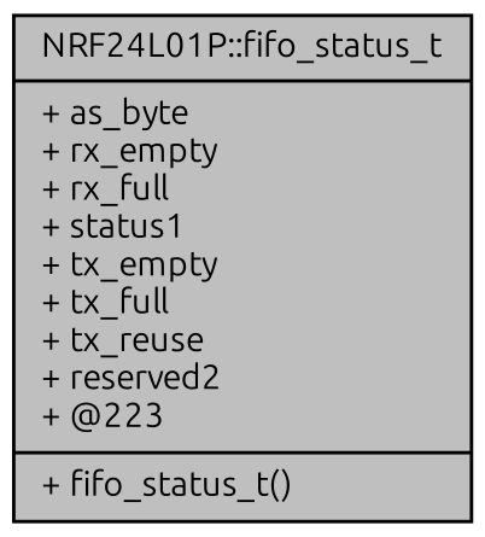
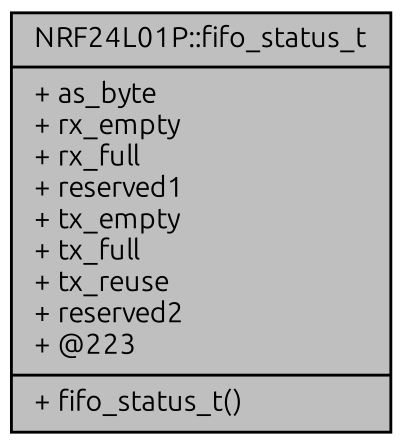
  digraph {
    fontname=Ubuntu
-   n1 [color=black fillcolor=grey75 fontcolor=black fontname=Ubuntu fontsize=10 height=0.2 label="{NRF24L01P::fifo_status_t\n|+ as_byte\l+ rx_empty\l+ rx_full\l+ status1\l+ tx_empty\l+ tx_full\l+ tx_reuse\l+ reserved2\l+ @223\l|+ fifo_status_t()\l}" shape=record style=filled width=0.4]
+   n1 [color=black fillcolor=grey75 fontcolor=black fontname=Ubuntu fontsize=10 height=0.2 label="{NRF24L01P::fifo_status_t\n|+ as_byte\l+ rx_empty\l+ rx_full\l+ reserved1\l+ tx_empty\l+ tx_full\l+ tx_reuse\l+ reserved2\l+ @223\l|+ fifo_status_t()\l}" shape=record style=filled width=0.4]
  }
